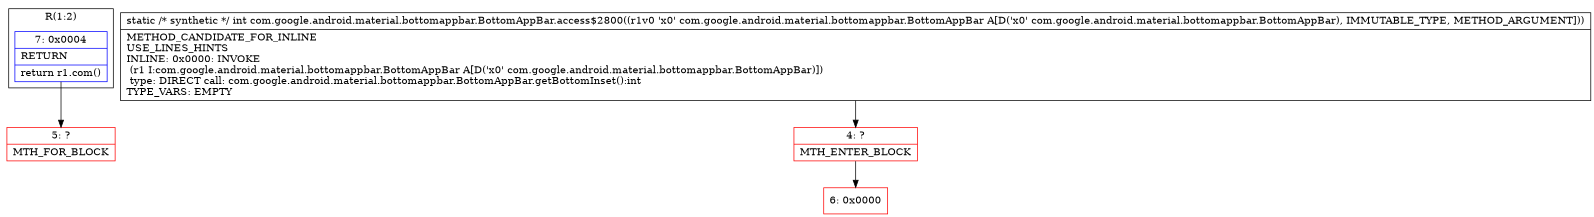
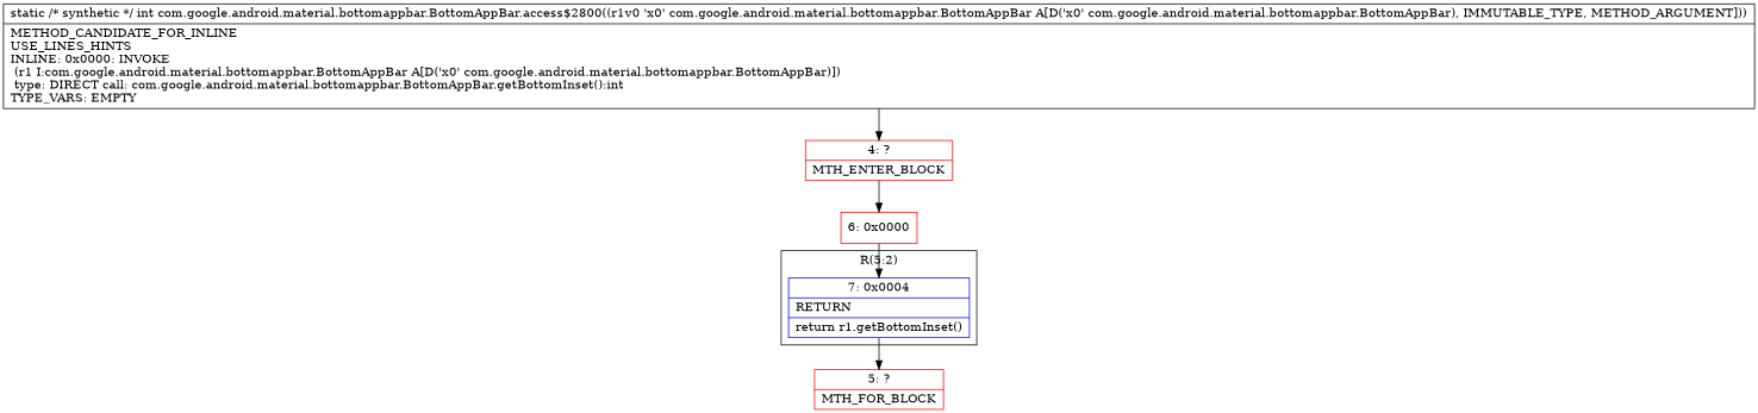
  digraph {
    node [color=red shape=record]
-   n1 [color=blue label="{7\:\ 0x0004|RETURN\l|return r1.com()\l}"]
+   n1 [color=blue label="{7\:\ 0x0004|RETURN\l|return r1.getBottomInset()\l}"]
    n2 [label="{5\:\ ?|MTH_FOR_BLOCK\l}"]
    n3 [label="{4\:\ ?|MTH_ENTER_BLOCK\l}"]
    n4 [label="{6\:\ 0x0000}"]
    n5 [label="{static \/* synthetic *\/ int com.google.android.material.bottomappbar.BottomAppBar.access$2800((r1v0 'x0' com.google.android.material.bottomappbar.BottomAppBar A[D('x0' com.google.android.material.bottomappbar.BottomAppBar), IMMUTABLE_TYPE, METHOD_ARGUMENT]))  | METHOD_CANDIDATE_FOR_INLINE\lUSE_LINES_HINTS\lINLINE: 0x0000: INVOKE  \l  (r1 I:com.google.android.material.bottomappbar.BottomAppBar A[D('x0' com.google.android.material.bottomappbar.BottomAppBar)])\l type: DIRECT call: com.google.android.material.bottomappbar.BottomAppBar.getBottomInset():int\lTYPE_VARS: EMPTY\l}" color=""]
    subgraph cluster_1 {
-     label="R(1:2)"
+     label="R(5:2)"
      n1
    }
    n1 -> n2
    n3 -> n4
+   n4 -> n1
    n5 -> n3
  }
